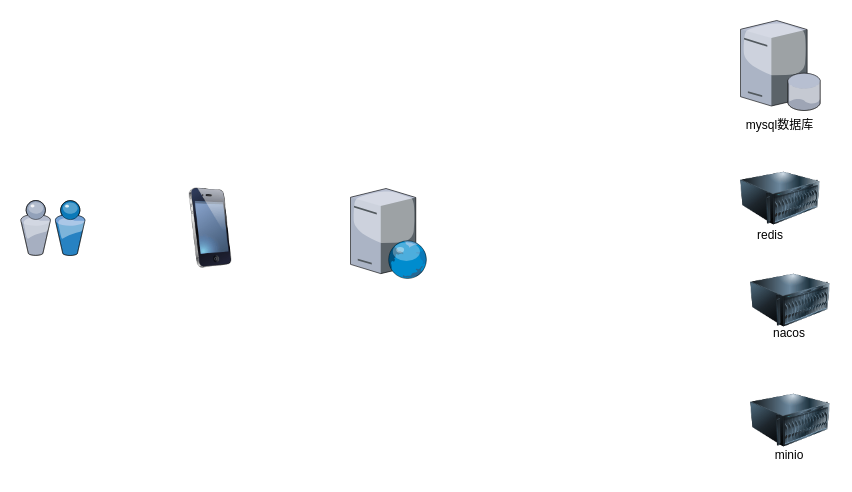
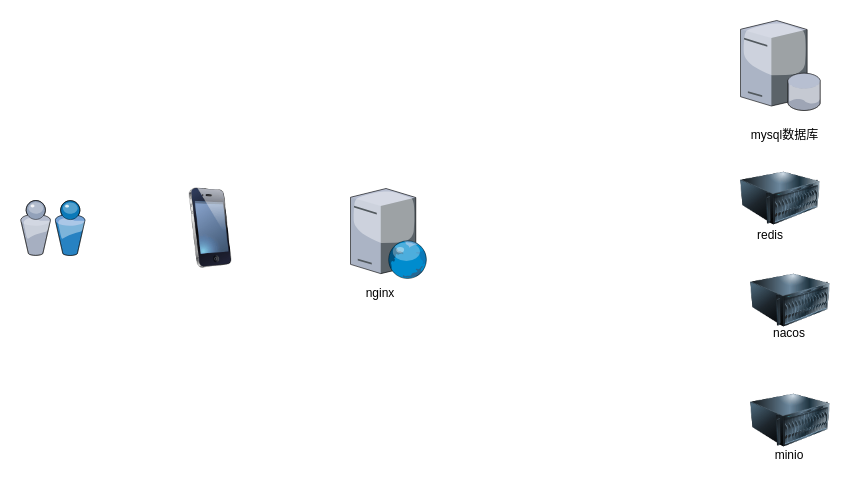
  <mxCell id="0" />
  <mxCell id="1" parent="0" />
  <mxCell id="2" value="" style="verticalLabelPosition=bottom;sketch=0;aspect=fixed;html=1;verticalAlign=top;strokeColor=none;align=center;outlineConnect=0;shape=mxgraph.citrix.users;" vertex="1" parent="1"><mxGeometry x="20" y="200" width="64.5" height="55" as="geometry" /></mxCell>
  <mxCell id="3" value="" style="image;html=1;image=img/lib/clip_art/telecommunication/iPhone_128x128.png" vertex="1" parent="1"><mxGeometry x="170" y="187.5" width="80" height="80" as="geometry" /></mxCell>
  <mxCell id="4" value="" style="verticalLabelPosition=bottom;sketch=0;aspect=fixed;html=1;verticalAlign=top;strokeColor=none;align=center;outlineConnect=0;shape=mxgraph.citrix.database_server;" vertex="1" parent="1"><mxGeometry x="740" y="20" width="80" height="90" as="geometry" /></mxCell>
  <mxCell id="5" value="" style="verticalLabelPosition=bottom;sketch=0;aspect=fixed;html=1;verticalAlign=top;strokeColor=none;align=center;outlineConnect=0;shape=mxgraph.citrix.web_server;" vertex="1" parent="1"><mxGeometry x="350" y="188" width="76.5" height="90" as="geometry" /></mxCell>
  <mxCell id="6" value="" style="image;html=1;image=img/lib/clip_art/computers/Server_128x128.png" vertex="1" parent="1"><mxGeometry x="750" y="260" width="80" height="80" as="geometry" /></mxCell>
  <mxCell id="7" value="" style="image;html=1;image=img/lib/clip_art/computers/Server_128x128.png" vertex="1" parent="1"><mxGeometry x="750" y="380" width="80" height="80" as="geometry" /></mxCell>
  <mxCell id="8" value="" style="image;html=1;image=img/lib/clip_art/computers/Server_128x128.png" vertex="1" parent="1"><mxGeometry x="740" y="158" width="80" height="80" as="geometry" /></mxCell>
- <mxCell id="9" value="mysql数据库" style="text;html=1;strokeColor=none;fillColor=none;align=center;verticalAlign=middle;whiteSpace=wrap;rounded=0;" vertex="1" parent="1"><mxGeometry x="740" y="110" width="79" height="30" as="geometry" /></mxCell>
+ <mxCell id="9" value="mysql数据库" style="text;html=1;strokeColor=none;fillColor=none;align=center;verticalAlign=middle;whiteSpace=wrap;rounded=0;" vertex="1" parent="1"><mxGeometry x="745" y="120" width="79" height="30" as="geometry" /></mxCell>
  <mxCell id="10" value="redis" style="text;html=1;strokeColor=none;fillColor=none;align=center;verticalAlign=middle;whiteSpace=wrap;rounded=0;" vertex="1" parent="1"><mxGeometry x="740" y="220" width="60" height="30" as="geometry" /></mxCell>
  <mxCell id="11" value="nacos" style="text;html=1;strokeColor=none;fillColor=none;align=center;verticalAlign=middle;whiteSpace=wrap;rounded=0;" vertex="1" parent="1"><mxGeometry x="759" y="317.5" width="60" height="30" as="geometry" /></mxCell>
  <mxCell id="12" value="minio" style="text;html=1;strokeColor=none;fillColor=none;align=center;verticalAlign=middle;whiteSpace=wrap;rounded=0;" vertex="1" parent="1"><mxGeometry x="759" y="440" width="60" height="30" as="geometry" /></mxCell>
+ <mxCell id="13" value="nginx" style="text;html=1;strokeColor=none;fillColor=none;align=center;verticalAlign=middle;whiteSpace=wrap;rounded=0;" vertex="1" parent="1"><mxGeometry x="350" y="278" width="60" height="30" as="geometry" /></mxCell>
